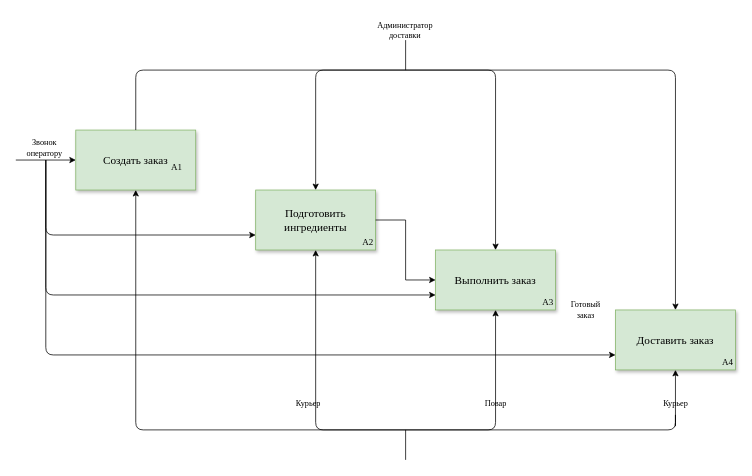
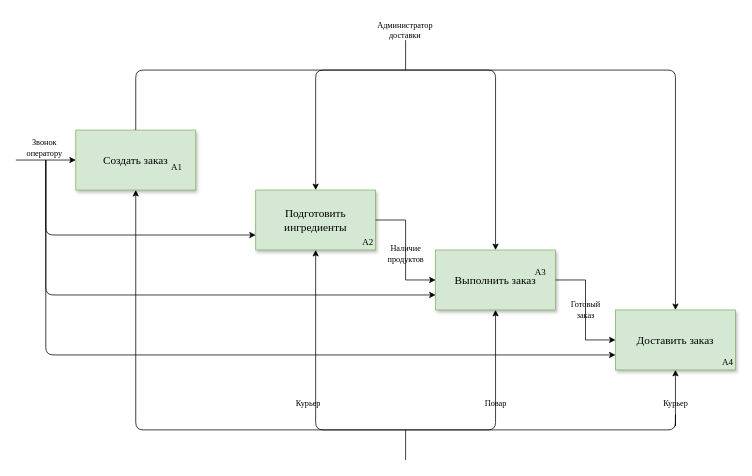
  <mxCell id="0" />
  <mxCell id="1" parent="0" />
  <mxCell id="2" value="Создать заказ" style="rounded=0;whiteSpace=wrap;html=1;fillColor=#d5e8d4;strokeColor=#82b366;shadow=1;fontFamily=Times New Roman;fontSize=15;" vertex="1" parent="1"><mxGeometry x="100" y="173" width="160" height="80" as="geometry" /></mxCell>
  <mxCell id="3" value="Подготовить&lt;br style=&quot;font-size: 15px;&quot;&gt;ингредиенты" style="rounded=0;whiteSpace=wrap;html=1;fillColor=#d5e8d4;strokeColor=#82b366;shadow=1;fontFamily=Times New Roman;fontSize=15;" vertex="1" parent="1"><mxGeometry x="340" y="253" width="160" height="80" as="geometry" /></mxCell>
  <mxCell id="4" value="Выполнить заказ" style="rounded=0;whiteSpace=wrap;html=1;fillColor=#d5e8d4;strokeColor=#82b366;shadow=1;fontFamily=Times New Roman;fontSize=15;" vertex="1" parent="1"><mxGeometry x="580" y="333" width="160" height="80" as="geometry" /></mxCell>
  <mxCell id="5" value="Доставить заказ" style="rounded=0;whiteSpace=wrap;html=1;fillColor=#d5e8d4;strokeColor=#82b366;shadow=1;fontFamily=Times New Roman;fontSize=15;" vertex="1" parent="1"><mxGeometry x="820" y="413" width="160" height="80" as="geometry" /></mxCell>
  <mxCell id="6" value="" style="endArrow=classic;html=1;rounded=0;fontFamily=Times New Roman;fontSize=15;exitX=1;exitY=0.5;exitDx=0;exitDy=0;entryX=0;entryY=0.5;entryDx=0;entryDy=0;edgeStyle=orthogonalEdgeStyle;" edge="1" parent="1" source="3" target="4"><mxGeometry width="50" height="50" relative="1" as="geometry"><mxPoint x="440" y="443" as="sourcePoint" /><mxPoint x="490" y="393" as="targetPoint" /></mxGeometry></mxCell>
+ <mxCell id="7" value="" style="endArrow=classic;html=1;rounded=0;fontFamily=Times New Roman;fontSize=15;exitX=1;exitY=0.5;exitDx=0;exitDy=0;entryX=0;entryY=0.5;entryDx=0;entryDy=0;edgeStyle=orthogonalEdgeStyle;" edge="1" parent="1" source="4" target="5"><mxGeometry width="50" height="50" relative="1" as="geometry"><mxPoint x="440" y="443" as="sourcePoint" /><mxPoint x="490" y="393" as="targetPoint" /></mxGeometry></mxCell>
  <mxCell id="8" value="" style="endArrow=classic;html=1;rounded=0;fontFamily=Times New Roman;fontSize=15;entryX=0;entryY=0.5;entryDx=0;entryDy=0;" edge="1" parent="1" target="2"><mxGeometry width="50" height="50" relative="1" as="geometry"><mxPoint x="20" y="213" as="sourcePoint" /><mxPoint x="510" y="163" as="targetPoint" /></mxGeometry></mxCell>
  <mxCell id="9" value="" style="endArrow=classic;startArrow=none;html=1;rounded=1;fontFamily=Times New Roman;fontSize=15;entryX=0.5;entryY=1;entryDx=0;entryDy=0;exitX=0.5;exitY=1;exitDx=0;exitDy=0;edgeStyle=orthogonalEdgeStyle;" edge="1" parent="1" source="26" target="5"><mxGeometry width="50" height="50" relative="1" as="geometry"><mxPoint x="400" y="363" as="sourcePoint" /><mxPoint x="450" y="313" as="targetPoint" /><Array as="points"><mxPoint x="900" y="573" /></Array></mxGeometry></mxCell>
  <mxCell id="10" value="" style="endArrow=classic;startArrow=classic;html=1;rounded=1;fontFamily=Times New Roman;fontSize=15;entryX=0.5;entryY=1;entryDx=0;entryDy=0;exitX=0.5;exitY=1;exitDx=0;exitDy=0;edgeStyle=orthogonalEdgeStyle;" edge="1" parent="1" source="3" target="4"><mxGeometry width="50" height="50" relative="1" as="geometry"><mxPoint x="400" y="363" as="sourcePoint" /><mxPoint x="450" y="313" as="targetPoint" /><Array as="points"><mxPoint x="420" y="573" /><mxPoint x="660" y="573" /></Array></mxGeometry></mxCell>
  <mxCell id="11" value="" style="endArrow=classic;html=1;rounded=1;fontFamily=Times New Roman;fontSize=15;entryX=0;entryY=0.75;entryDx=0;entryDy=0;edgeStyle=orthogonalEdgeStyle;" edge="1" parent="1" target="3"><mxGeometry width="50" height="50" relative="1" as="geometry"><mxPoint x="60" y="213" as="sourcePoint" /><mxPoint x="450" y="313" as="targetPoint" /><Array as="points"><mxPoint x="60" y="313" /></Array></mxGeometry></mxCell>
  <mxCell id="12" value="" style="endArrow=classic;html=1;rounded=1;fontFamily=Times New Roman;fontSize=15;entryX=0;entryY=0.75;entryDx=0;entryDy=0;edgeStyle=orthogonalEdgeStyle;" edge="1" parent="1" target="4"><mxGeometry width="50" height="50" relative="1" as="geometry"><mxPoint x="60" y="213" as="sourcePoint" /><mxPoint x="350" y="323" as="targetPoint" /><Array as="points"><mxPoint x="60" y="393" /></Array></mxGeometry></mxCell>
  <mxCell id="13" value="" style="endArrow=classic;html=1;rounded=1;fontFamily=Times New Roman;fontSize=15;entryX=0;entryY=0.75;entryDx=0;entryDy=0;edgeStyle=orthogonalEdgeStyle;" edge="1" parent="1" target="5"><mxGeometry width="50" height="50" relative="1" as="geometry"><mxPoint x="60" y="213" as="sourcePoint" /><mxPoint x="360" y="333" as="targetPoint" /><Array as="points"><mxPoint x="60" y="473" /></Array></mxGeometry></mxCell>
  <mxCell id="14" value="" style="endArrow=none;startArrow=classic;html=1;rounded=1;fontFamily=Times New Roman;fontSize=15;entryX=0.5;entryY=0;entryDx=0;entryDy=0;exitX=0.5;exitY=0;exitDx=0;exitDy=0;edgeStyle=orthogonalEdgeStyle;" edge="1" parent="1" source="5" target="2"><mxGeometry width="50" height="50" relative="1" as="geometry"><mxPoint x="400" y="273" as="sourcePoint" /><mxPoint x="450" y="223" as="targetPoint" /><Array as="points"><mxPoint x="900" y="93" /><mxPoint x="180" y="93" /></Array></mxGeometry></mxCell>
  <mxCell id="15" value="" style="endArrow=classic;startArrow=classic;html=1;rounded=1;fontFamily=Times New Roman;fontSize=15;entryX=0.5;entryY=0;entryDx=0;entryDy=0;exitX=0.5;exitY=0;exitDx=0;exitDy=0;edgeStyle=orthogonalEdgeStyle;" edge="1" parent="1" source="3" target="4"><mxGeometry width="50" height="50" relative="1" as="geometry"><mxPoint x="400" y="183" as="sourcePoint" /><mxPoint x="450" y="133" as="targetPoint" /><Array as="points"><mxPoint x="420" y="93" /><mxPoint x="660" y="93" /></Array></mxGeometry></mxCell>
  <mxCell id="16" value="" style="endArrow=none;html=1;rounded=1;fontFamily=Times New Roman;fontSize=15;" edge="1" parent="1"><mxGeometry width="50" height="50" relative="1" as="geometry"><mxPoint x="540" y="573" as="sourcePoint" /><mxPoint x="540" y="613" as="targetPoint" /></mxGeometry></mxCell>
  <mxCell id="17" value="" style="endArrow=none;html=1;rounded=1;fontFamily=Times New Roman;fontSize=15;" edge="1" parent="1"><mxGeometry width="50" height="50" relative="1" as="geometry"><mxPoint x="540" y="53" as="sourcePoint" /><mxPoint x="540" y="93" as="targetPoint" /></mxGeometry></mxCell>
  <mxCell id="18" value="A1" style="text;html=1;strokeColor=none;fillColor=none;align=center;verticalAlign=middle;whiteSpace=wrap;rounded=0;fontFamily=Times New Roman;" vertex="1" parent="1"><mxGeometry x="225" y="213" width="20" height="20" as="geometry" /></mxCell>
  <mxCell id="19" value="A2" style="text;html=1;strokeColor=none;fillColor=none;align=center;verticalAlign=middle;whiteSpace=wrap;rounded=0;fontFamily=Times New Roman;" vertex="1" parent="1"><mxGeometry x="480" y="313" width="20" height="20" as="geometry" /></mxCell>
- <mxCell id="20" value="A3" style="text;html=1;strokeColor=none;fillColor=none;align=center;verticalAlign=middle;whiteSpace=wrap;rounded=0;fontFamily=Times New Roman;" vertex="1" parent="1"><mxGeometry x="720" y="393" width="20" height="20" as="geometry" /></mxCell>
+ <mxCell id="20" value="A3" style="text;html=1;strokeColor=none;fillColor=none;align=center;verticalAlign=middle;whiteSpace=wrap;rounded=0;fontFamily=Times New Roman;" vertex="1" parent="1"><mxGeometry x="710" y="353" width="20" height="20" as="geometry" /></mxCell>
  <mxCell id="21" value="A4" style="text;html=1;strokeColor=none;fillColor=none;align=center;verticalAlign=middle;whiteSpace=wrap;rounded=0;fontFamily=Times New Roman;" vertex="1" parent="1"><mxGeometry x="960" y="473" width="20" height="20" as="geometry" /></mxCell>
  <mxCell id="22" value="Звонок &lt;br&gt;оператору" style="text;html=1;align=center;verticalAlign=middle;resizable=0;points=[];autosize=1;strokeColor=none;fillColor=none;fontSize=11;fontFamily=Times New Roman;" vertex="1" parent="1"><mxGeometry x="23" y="177" width="70" height="40" as="geometry" /></mxCell>
  <mxCell id="23" value="Администратор &lt;br&gt;доставки" style="text;html=1;align=center;verticalAlign=middle;resizable=0;points=[];autosize=1;strokeColor=none;fillColor=none;fontSize=11;fontFamily=Times New Roman;" vertex="1" parent="1"><mxGeometry x="489" y="20" width="100" height="40" as="geometry" /></mxCell>
+ <mxCell id="24" value="Наличие&lt;br&gt;продуктов" style="text;html=1;align=center;verticalAlign=middle;resizable=0;points=[];autosize=1;strokeColor=none;fillColor=none;fontSize=11;fontFamily=Times New Roman;" vertex="1" parent="1"><mxGeometry x="505" y="318" width="70" height="40" as="geometry" /></mxCell>
  <mxCell id="25" value="Готовый&lt;br&gt;заказ" style="text;html=1;align=center;verticalAlign=middle;resizable=0;points=[];autosize=1;strokeColor=none;fillColor=none;fontSize=11;fontFamily=Times New Roman;" vertex="1" parent="1"><mxGeometry x="750" y="393" width="60" height="40" as="geometry" /></mxCell>
  <mxCell id="26" value="Курьер" style="text;html=1;align=center;verticalAlign=middle;resizable=0;points=[];autosize=1;strokeColor=none;fillColor=none;fontSize=11;fontFamily=Times New Roman;" vertex="1" parent="1"><mxGeometry x="870" y="523" width="60" height="30" as="geometry" /></mxCell>
  <mxCell id="27" value="" style="endArrow=none;startArrow=classic;html=1;rounded=1;fontFamily=Times New Roman;fontSize=15;entryX=0.5;entryY=1;entryDx=0;entryDy=0;exitX=0.5;exitY=1;exitDx=0;exitDy=0;edgeStyle=orthogonalEdgeStyle;" edge="1" parent="1" source="2" target="26"><mxGeometry width="50" height="50" relative="1" as="geometry"><mxPoint x="180" y="253" as="sourcePoint" /><mxPoint x="900" y="493" as="targetPoint" /><Array as="points"><mxPoint x="180" y="573" /></Array></mxGeometry></mxCell>
  <mxCell id="28" value="Повар" style="text;html=1;align=center;verticalAlign=middle;resizable=0;points=[];autosize=1;strokeColor=none;fillColor=none;fontSize=11;fontFamily=Times New Roman;" vertex="1" parent="1"><mxGeometry x="635" y="523" width="50" height="30" as="geometry" /></mxCell>
  <mxCell id="29" value="Курьер" style="text;html=1;align=center;verticalAlign=middle;resizable=0;points=[];autosize=1;strokeColor=none;fillColor=none;fontSize=11;fontFamily=Times New Roman;" vertex="1" parent="1"><mxGeometry x="380" y="523" width="60" height="30" as="geometry" /></mxCell>
